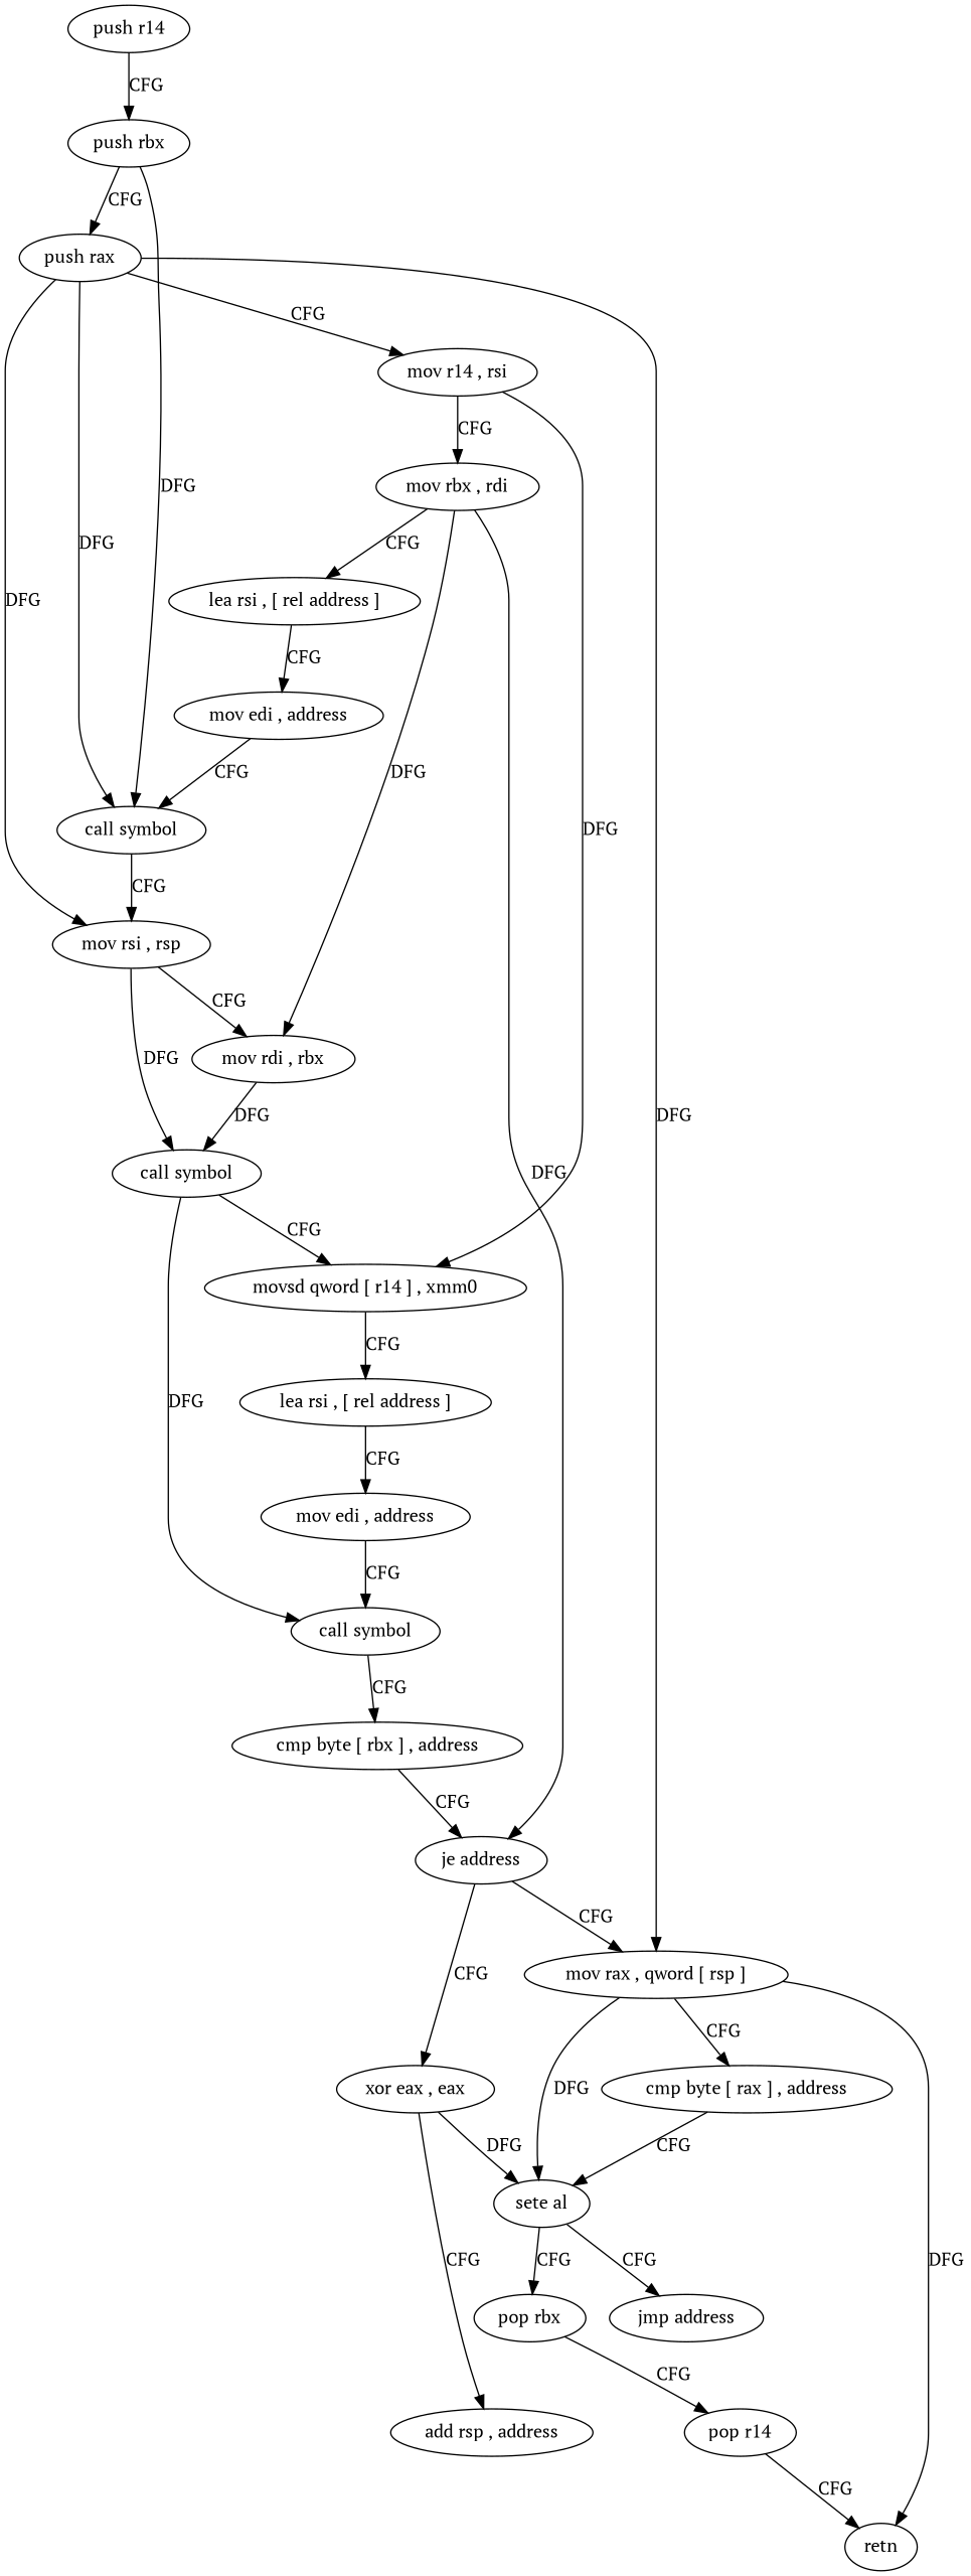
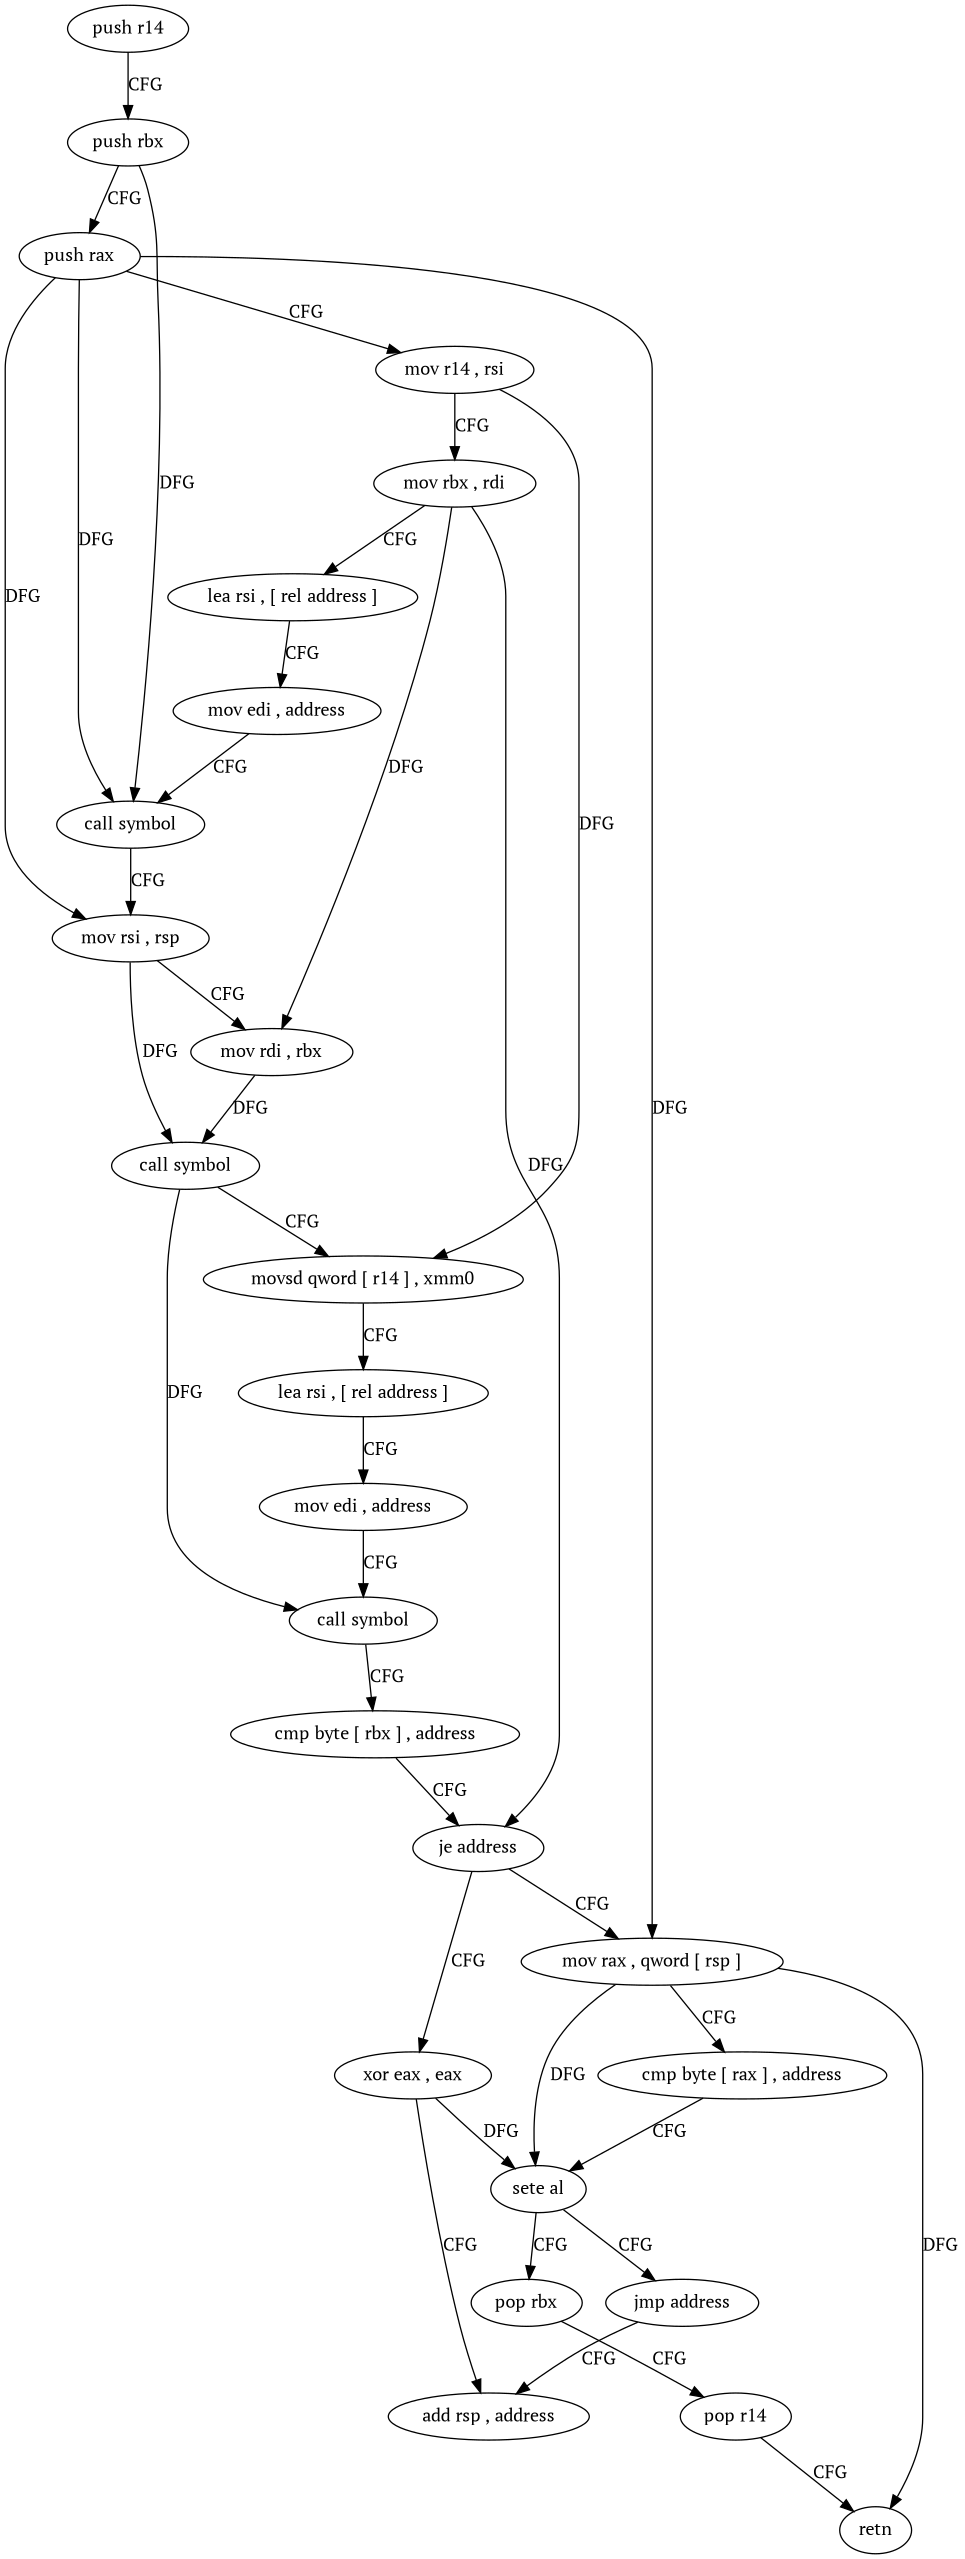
  digraph {
    fontname="PT Serif"
    node [fontname="PT Serif"]
    edge [fontname="PT Serif"]
    n1 [label="push r14"]
    n2 [label="push rbx"]
    n3 [label="push rax"]
    n4 [label="call symbol"]
    n5 [label="mov r14 , rsi"]
    n6 [label="mov rsi , rsp"]
    n7 [label="mov rax , qword [ rsp ]"]
    n8 [label="mov rbx , rdi"]
    n9 [label="movsd qword [ r14 ] , xmm0"]
    n10 [label="mov rdi , rbx"]
    n11 [label="call symbol"]
    n12 [label="sete al"]
    n13 [label=retn]
    n14 [label="cmp byte [ rax ] , address"]
    n15 [label="lea rsi , [ rel address ]"]
    n16 [label="je address"]
    n17 [label="lea rsi , [ rel address ]"]
    n18 [label="mov edi , address"]
    n19 [label="xor eax , eax"]
    n20 [label="call symbol"]
    n21 [label="cmp byte [ rbx ] , address"]
    n22 [label="mov edi , address"]
    n23 [label="add rsp , address"]
    n24 [label="pop rbx"]
    n25 [label="jmp address"]
    n26 [label="pop r14"]
    n1 -> n2 [label=CFG]
    n2 -> n3 [label=CFG]
    n2 -> n4 [label=DFG]
    n3 -> n4 [label=DFG]
    n3 -> n5 [label=CFG]
    n3 -> n6 [label=DFG]
    n3 -> n7 [label=DFG]
    n4 -> n6 [label=CFG]
    n5 -> n8 [label=CFG]
    n5 -> n9 [label=DFG]
    n6 -> n10 [label=CFG]
    n6 -> n11 [label=DFG]
    n7 -> n12 [label=DFG]
    n7 -> n13 [label=DFG]
    n7 -> n14 [label=CFG]
    n8 -> n10 [label=DFG]
    n8 -> n15 [label=CFG]
    n8 -> n16 [label=DFG]
    n9 -> n17 [label=CFG]
    n10 -> n11 [label=DFG]
    n11 -> n9 [label=CFG]
    n11 -> n20 [label=DFG]
    n12 -> n24 [label=CFG]
    n12 -> n25 [label=CFG]
    n14 -> n12 [label=CFG]
    n15 -> n18 [label=CFG]
    n16 -> n7 [label=CFG]
    n16 -> n19 [label=CFG]
    n17 -> n22 [label=CFG]
    n18 -> n4 [label=CFG]
    n19 -> n12 [label=DFG]
    n19 -> n23 [label=CFG]
    n20 -> n21 [label=CFG]
    n21 -> n16 [label=CFG]
    n22 -> n20 [label=CFG]
    n24 -> n26 [label=CFG]
+   n25 -> n23 [label=CFG]
    n26 -> n13 [label=CFG]
  }
